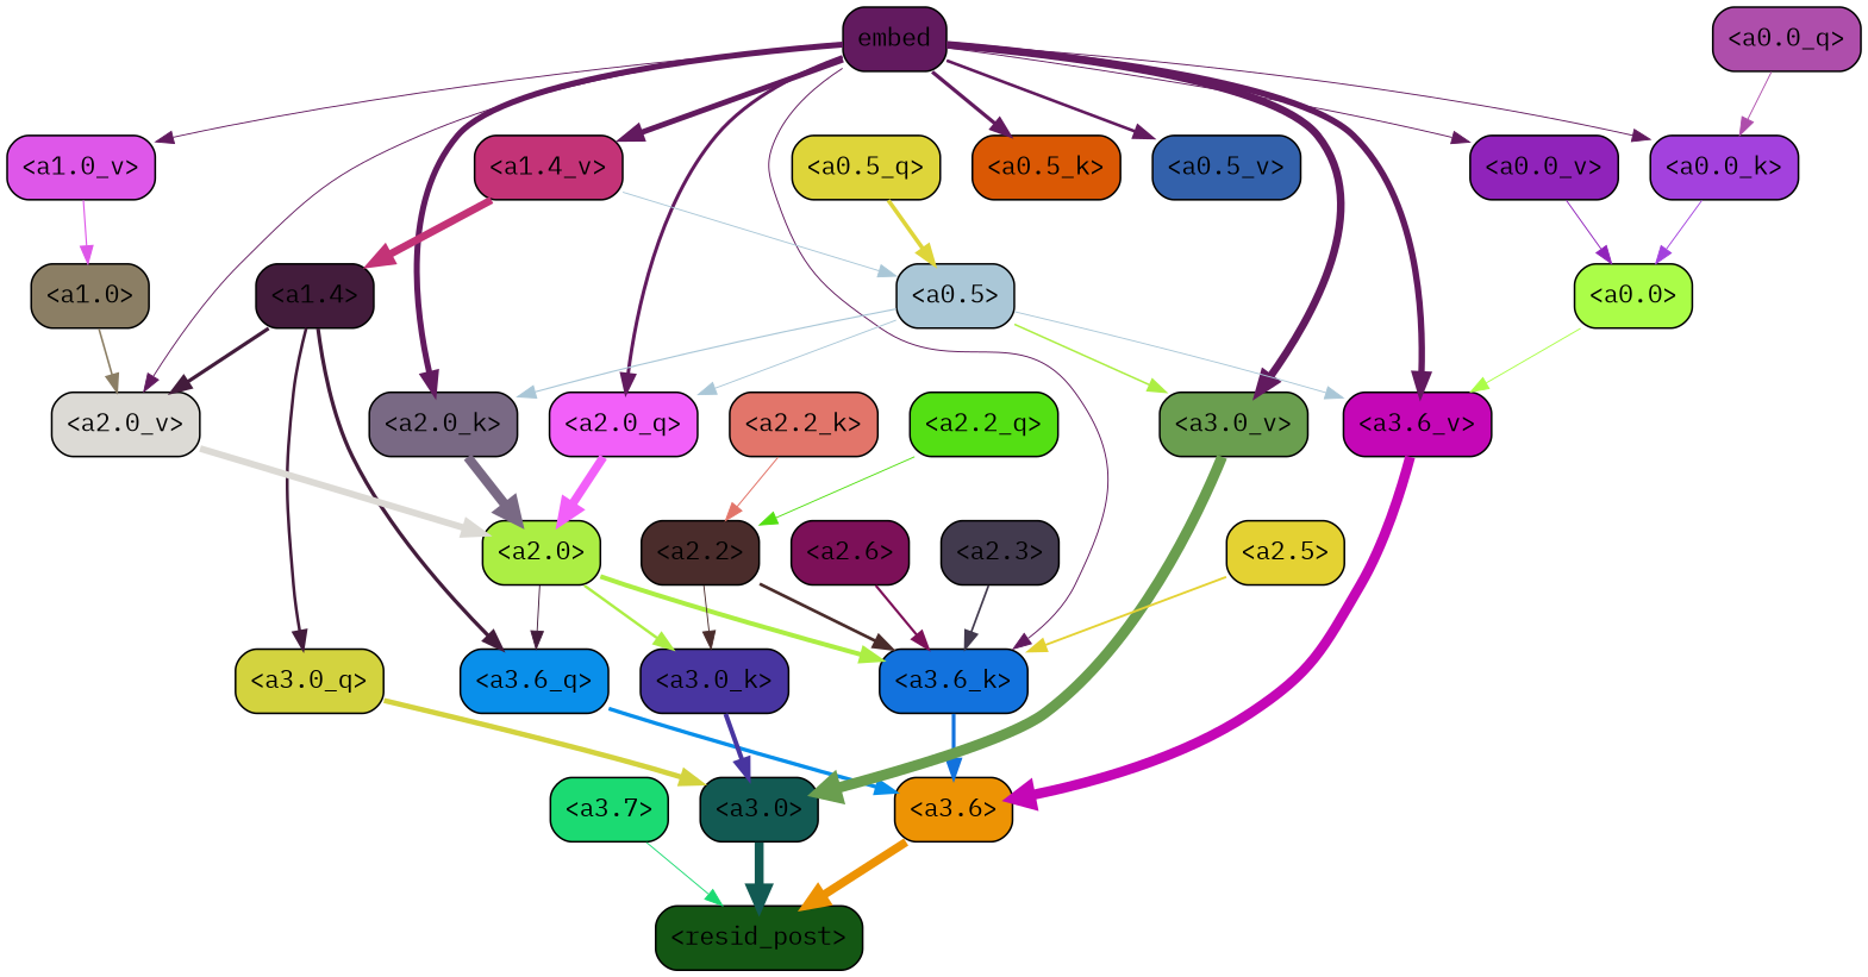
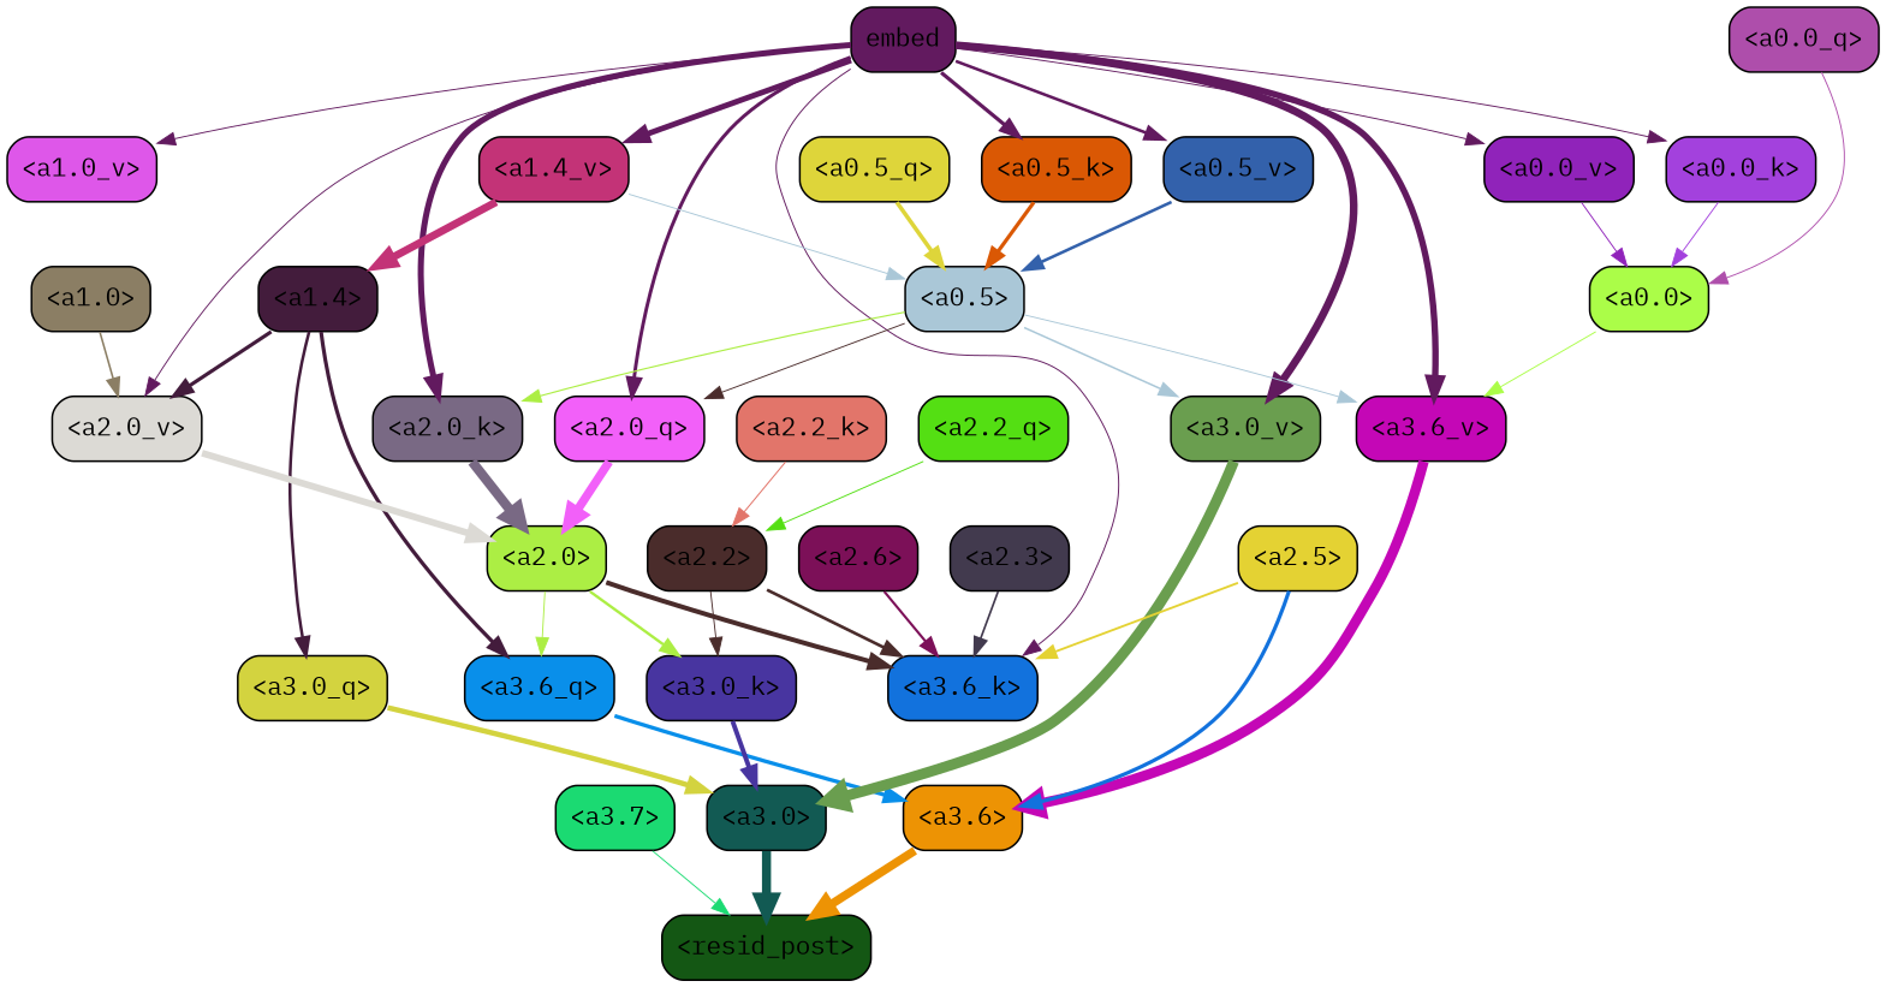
  strict digraph {
    fontname="IBM Plex Mono"
    splines=true
    node [color=black fontname="IBM Plex Mono" shape=box style="filled, rounded"]
    edge [color="#621a5f" fontname="IBM Plex Mono" penwidth=0.6]
    "<a3.7>" [fillcolor="#1bda72"]
    "<resid_post>" [fillcolor="#145714"]
    "<a3.6>" [fillcolor="#ed9304"]
    "<a3.0>" [fillcolor="#125a53"]
    "<a3.6_q>" [fillcolor="#098fea"]
    "<a3.0_q>" [fillcolor="#d3d33f"]
    "<a3.6_k>" [fillcolor="#1272dd"]
    "<a3.0_k>" [fillcolor="#4835a0"]
    "<a3.6_v>" [fillcolor="#c407b6"]
    "<a3.0_v>" [fillcolor="#6a9e4f"]
    "<a2.0>" [fillcolor="#acee44"]
    "<a1.4>" [fillcolor="#431c3c"]
    "<a2.0_v>" [fillcolor="#dcdad5"]
    "<a2.6>" [fillcolor="#7c1058"]
    "<a2.5>" [fillcolor="#e4d233"]
    "<a2.3>" [fillcolor="#423a4e"]
    "<a2.2>" [fillcolor="#4a2c2b"]
    embed [fillcolor="#621a5f"]
    "<a2.0_q>" [fillcolor="#f260f9"]
    "<a2.0_k>" [fillcolor="#796984"]
    "<a1.4_v>" [fillcolor="#c33377"]
    "<a1.0_v>" [fillcolor="#de57e9"]
    "<a0.5_k>" [fillcolor="#da5804"]
    "<a0.0_k>" [fillcolor="#a341dd"]
    "<a0.5_v>" [fillcolor="#3361ab"]
    "<a0.0_v>" [fillcolor="#9023ba"]
    "<a0.5>" [fillcolor="#aac7d7"]
    "<a1.0>" [fillcolor="#8b7e64"]
    "<a0.0>" [fillcolor="#abfd48"]
    "<a2.2_q>" [fillcolor="#54df13"]
    "<a2.2_k>" [fillcolor="#e2756a"]
    "<a0.5_q>" [fillcolor="#ded53a"]
    "<a0.0_q>" [fillcolor="#ae4eab"]
    "<a3.7>" -> "<resid_post>" [color="#1bda72"]
    "<a3.6>" -> "<resid_post>" [color="#ed9304" penwidth=4.748674273490906]
    "<a3.0>" -> "<resid_post>" [color="#125a53" penwidth=5.004031300544739]
    "<a3.6_q>" -> "<a3.6>" [color="#098fea" penwidth=2.1656854450702667]
    "<a3.0_q>" -> "<a3.0>" [color="#d3d33f" penwidth=2.95696559548378]
-   "<a3.6_k>" -> "<a3.6>" [color="#1272dd" penwidth=2.086437076330185]
+   "<a2.5>" -> "<a3.6>" [color="#1272dd" penwidth=2.086437076330185]
    "<a3.0_k>" -> "<a3.0>" [color="#4835a0" penwidth=2.5988530814647675]
    "<a3.6_v>" -> "<a3.6>" [color="#c407b6" penwidth=5.669987380504608]
    "<a3.0_v>" -> "<a3.0>" [color="#6a9e4f" penwidth=5.9515902400016785]
-   "<a2.0>" -> "<a3.6_q>" [color="#431c3c"]
-   "<a2.0>" -> "<a3.6_k>" [color="#acee44" penwidth=2.6423546075820923]
+   "<a2.0>" -> "<a3.6_q>" [color="#acee44"]
+   "<a2.0>" -> "<a3.6_k>" [color="#4a2c2b" penwidth=2.6423546075820923]
    "<a2.0>" -> "<a3.0_k>" [color="#acee44" penwidth=1.5482127666473389]
    "<a1.4>" -> "<a3.6_q>" [color="#431c3c" penwidth=2.1035547256469727]
    "<a1.4>" -> "<a3.0_q>" [color="#431c3c" penwidth=1.6541699171066284]
    "<a1.4>" -> "<a2.0_v>" [color="#431c3c" penwidth=2.048949420452118]
    "<a2.0_v>" -> "<a2.0>" [color="#dcdad5" penwidth=3.76983106136322]
    "<a2.6>" -> "<a3.6_k>" [color="#7c1058" penwidth=1.3718644380569458]
    "<a2.5>" -> "<a3.6_k>" [color="#e4d233" penwidth=1.231603980064392]
    "<a2.3>" -> "<a3.6_k>" [color="#423a4e" penwidth=1.1117559671401978]
    "<a2.2>" -> "<a3.6_k>" [color="#4a2c2b" penwidth=1.7315057516098022]
    "<a2.2>" -> "<a3.0_k>" [color="#4a2c2b"]
    embed -> "<a3.6_k>" [penwidth=0.6229734420776367]
    embed -> "<a3.6_v>" [penwidth=3.56406831741333]
    embed -> "<a3.0_v>" [penwidth=4.293717980384827]
    embed -> "<a2.0_v>"
    embed -> "<a2.0_q>" [penwidth=1.9479764699935913]
    embed -> "<a2.0_k>" [penwidth=3.348647713661194]
    embed -> "<a1.4_v>" [penwidth=3.1658360958099365]
    embed -> "<a1.0_v>"
    embed -> "<a0.5_k>" [penwidth=2.0782761573791504]
    embed -> "<a0.0_k>"
    embed -> "<a0.5_v>" [penwidth=1.6795666217803955]
    embed -> "<a0.0_v>"
    "<a2.0_q>" -> "<a2.0>" [color="#f260f9" penwidth=4.801594913005829]
    "<a2.0_k>" -> "<a2.0>" [color="#796984" penwidth=5.364346981048584]
    "<a1.4_v>" -> "<a1.4>" [color="#c33377" penwidth=4.295930981636047]
    "<a1.4_v>" -> "<a0.5>" [color="#aac7d7"]
-   "<a1.0_v>" -> "<a1.0>" [color="#de57e9" penwidth=0.7506231069564819]
+   "<a0.5_k>" -> "<a0.5>" [color="#da5804" penwidth=2.078277349472046]
    "<a0.0_k>" -> "<a0.0>" [color="#a341dd"]
+   "<a0.5_v>" -> "<a0.5>" [color="#3361ab" penwidth=1.6795680522918701]
    "<a0.0_v>" -> "<a0.0>" [color="#9023ba"]
    "<a0.5>" -> "<a3.6_v>" [color="#aac7d7"]
-   "<a0.5>" -> "<a3.0_v>" [color="#acee44" penwidth=0.9916514158248901]
-   "<a0.5>" -> "<a2.0_q>" [color="#aac7d7"]
-   "<a0.5>" -> "<a2.0_k>" [color="#aac7d7" penwidth=0.7479127645492554]
+   "<a0.5>" -> "<a3.0_v>" [color="#aac7d7" penwidth=0.9916514158248901]
+   "<a0.5>" -> "<a2.0_q>" [color="#4a2c2b"]
+   "<a0.5>" -> "<a2.0_k>" [color="#acee44" penwidth=0.7479127645492554]
    "<a1.0>" -> "<a2.0_v>" [color="#8b7e64" penwidth=1.0333166718482971]
    "<a0.0>" -> "<a3.6_v>" [color="#abfd48"]
    "<a2.2_q>" -> "<a2.2>" [color="#54df13" penwidth=0.6068362593650818]
    "<a2.2_k>" -> "<a2.2>" [color="#e2756a" penwidth=0.6648573875427246]
    "<a0.5_q>" -> "<a0.5>" [color="#ded53a" penwidth=2.30334210395813]
-   "<a0.0_q>" -> "<a0.0_k>" [color="#ae4eab"]
+   "<a0.0_q>" -> "<a0.0>" [color="#ae4eab"]
  }
